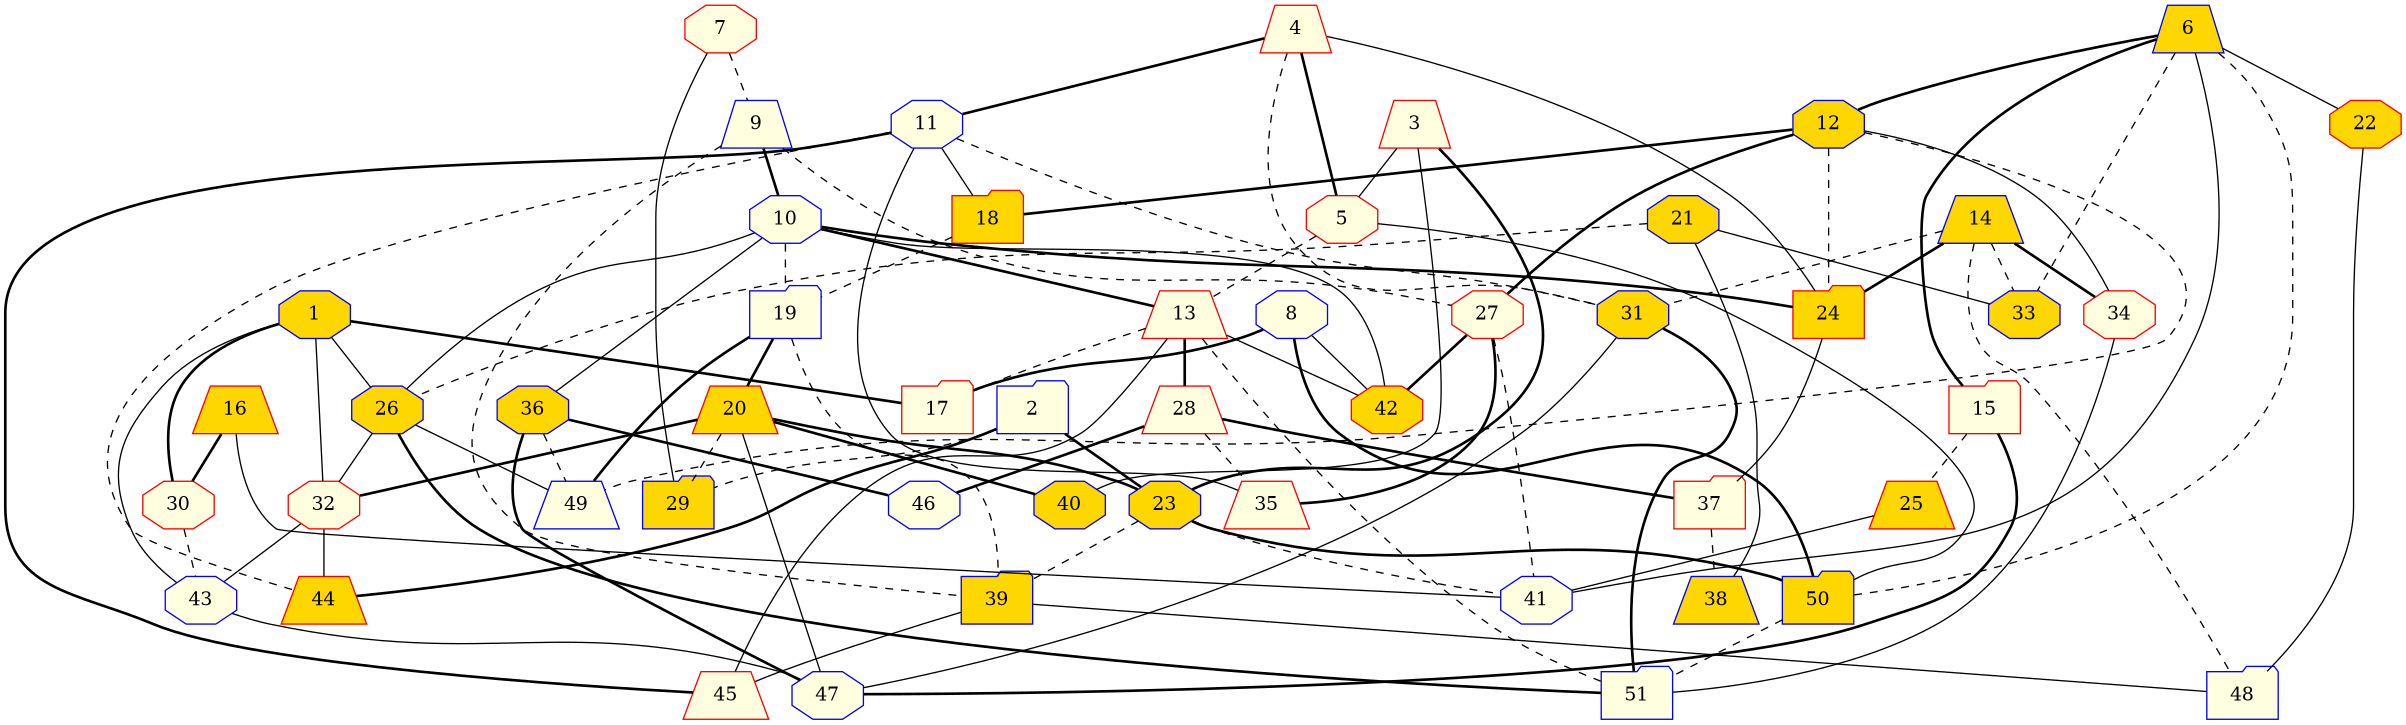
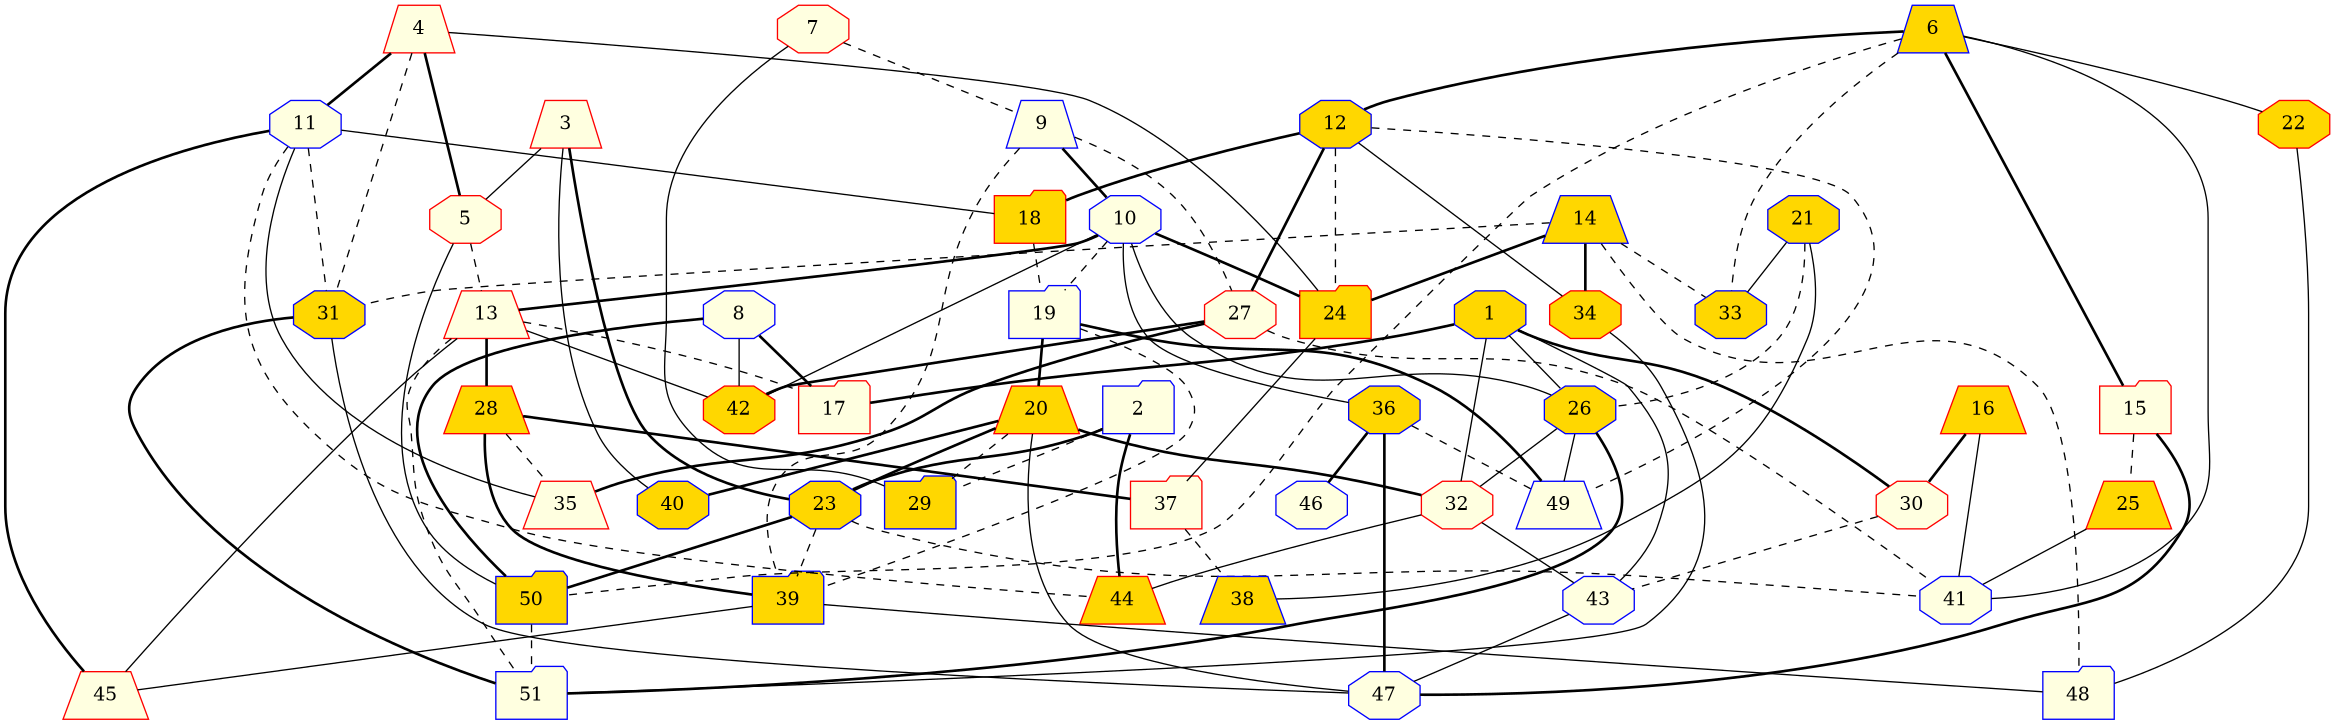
  graph {
    node [color=blue fillcolor=lightyellow shape=octagon style=filled]
    edge [style=bold]
    1 [fillcolor=gold]
    17 [color=red shape=folder]
    26 [fillcolor=gold]
    30 [color=red]
    32 [color=red]
    43
    49 [shape=trapezium]
    51 [shape=folder]
    44 [color=red fillcolor=gold shape=trapezium]
    47
    2 [shape=folder]
    23 [fillcolor=gold]
    29 [fillcolor=gold shape=folder]
    50 [fillcolor=gold shape=folder]
    41
    39 [fillcolor=gold shape=folder]
    3 [color=red shape=trapezium]
    5 [color=red]
    40 [fillcolor=gold]
    13 [color=red shape=trapezium]
    4 [color=red shape=trapezium]
    11
    24 [color=red fillcolor=gold shape=folder]
    31 [fillcolor=gold]
    18 [color=red fillcolor=gold shape=folder]
    35 [color=red shape=trapezium]
    45 [color=red shape=trapezium]
    37 [color=red shape=folder]
    42 [color=red fillcolor=gold]
-   28 [color=red shape=trapezium]
+   28 [color=red fillcolor=gold shape=trapezium]
    6 [fillcolor=gold shape=trapezium]
    12 [fillcolor=gold]
    15 [color=red shape=folder]
    22 [color=red fillcolor=gold]
    33 [fillcolor=gold]
    27 [color=red]
-   34 [color=red]
+   34 [color=red fillcolor=gold]
    25 [color=red fillcolor=gold shape=trapezium]
    48 [shape=folder]
    7 [color=red]
    9 [shape=trapezium]
    10
    8
    19 [shape=folder]
    36 [fillcolor=gold]
    20 [color=red fillcolor=gold shape=trapezium]
    46
    14 [fillcolor=gold shape=trapezium]
    16 [color=red fillcolor=gold shape=trapezium]
    21 [fillcolor=gold]
    38 [fillcolor=gold shape=trapezium]
    1 -- 17
    1 -- 26 [style=solid]
    1 -- 30
    1 -- 32 [style=solid]
    1 -- 43 [style=solid]
    26 -- 32 [style=solid]
    26 -- 49 [style=solid]
    26 -- 51
    30 -- 43 [style=dashed]
    32 -- 43 [style=solid]
    32 -- 44 [style=solid]
    43 -- 47 [style=solid]
    2 -- 44
    2 -- 23
    2 -- 29 [style=dashed]
    23 -- 50
    23 -- 41 [style=dashed]
    23 -- 39 [style=dashed]
    50 -- 51 [style=dashed]
    39 -- 45 [style=solid]
    39 -- 48 [style=solid]
    3 -- 23
    3 -- 5 [style=solid]
    3 -- 40 [style=solid]
    5 -- 50 [style=solid]
    5 -- 13 [style=dashed]
    13 -- 17 [style=dashed]
    13 -- 51 [style=dashed]
    13 -- 45 [style=solid]
    13 -- 42 [style=solid]
    13 -- 28
    4 -- 5
    4 -- 11
    4 -- 24 [style=solid]
    4 -- 31 [style=dashed]
    11 -- 44 [style=dashed]
    11 -- 31 [style=dashed]
    11 -- 18 [style=solid]
    11 -- 35 [style=solid]
    11 -- 45
    24 -- 37 [style=solid]
    31 -- 51
    31 -- 47 [style=solid]
    18 -- 19 [style=dashed]
    37 -- 38 [style=dashed]
    28 -- 35 [style=dashed]
    28 -- 37
-   28 -- 46
+   28 -- 39
    6 -- 50 [style=dashed]
    6 -- 41 [style=solid]
    6 -- 12
    6 -- 15
    6 -- 22 [style=solid]
    6 -- 33 [style=dashed]
    12 -- 49 [style=dashed]
    12 -- 24 [style=dashed]
    12 -- 18
    12 -- 27
    12 -- 34 [style=solid]
    15 -- 47
    15 -- 25 [style=dashed]
    22 -- 48 [style=solid]
    27 -- 41 [style=dashed]
    27 -- 35
    27 -- 42
    34 -- 51 [style=solid]
    25 -- 41 [style=solid]
    7 -- 29 [style=solid]
    7 -- 9 [style=dashed]
    9 -- 39 [style=dashed]
    9 -- 27 [style=dashed]
    9 -- 10
    10 -- 26 [style=solid]
    10 -- 13
    10 -- 24
    10 -- 42 [style=solid]
    10 -- 19 [style=dashed]
    10 -- 36 [style=solid]
    8 -- 17
    8 -- 50
    8 -- 42 [style=solid]
    19 -- 49
    19 -- 39 [style=dashed]
    19 -- 20
    36 -- 49 [style=dashed]
    36 -- 47
    36 -- 46
    20 -- 32
    20 -- 47 [style=solid]
    20 -- 23
    20 -- 29 [style=dashed]
    20 -- 40
    14 -- 24
    14 -- 31 [style=dashed]
    14 -- 33 [style=dashed]
    14 -- 34
    14 -- 48 [style=dashed]
    16 -- 30
    16 -- 41 [style=solid]
    21 -- 26 [style=dashed]
    21 -- 33 [style=solid]
    21 -- 38 [style=solid]
  }
